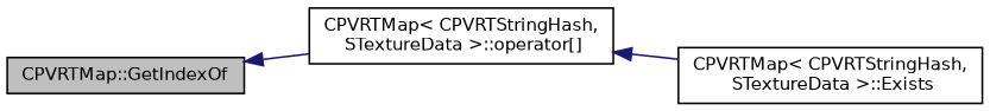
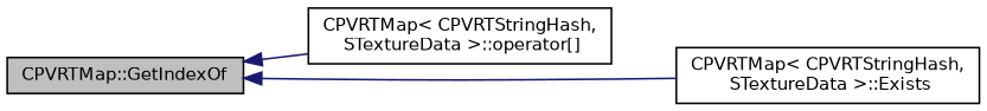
  digraph {
    rankdir=LR
    node [color=black fillcolor=white fontname=Helvetica fontsize=10 shape=record style=filled]
    edge [color=midnightblue dir=back fontname=Helvetica fontsize=10 labelfontname=Helvetica labelfontsize=10 style=solid]
    n1 [fillcolor=grey75 fontcolor=black height=0.2 label="CPVRTMap::GetIndexOf" width=0.4]
    n2 [height=0.2 label="CPVRTMap\< CPVRTStringHash,\l STextureData \>::operator[]" width=0.4]
    n3 [height=0.2 label="CPVRTMap\< CPVRTStringHash,\l STextureData \>::Exists" width=0.4]
    n1 -> n2
-   n2 -> n3
+   n1 -> n3
  }
